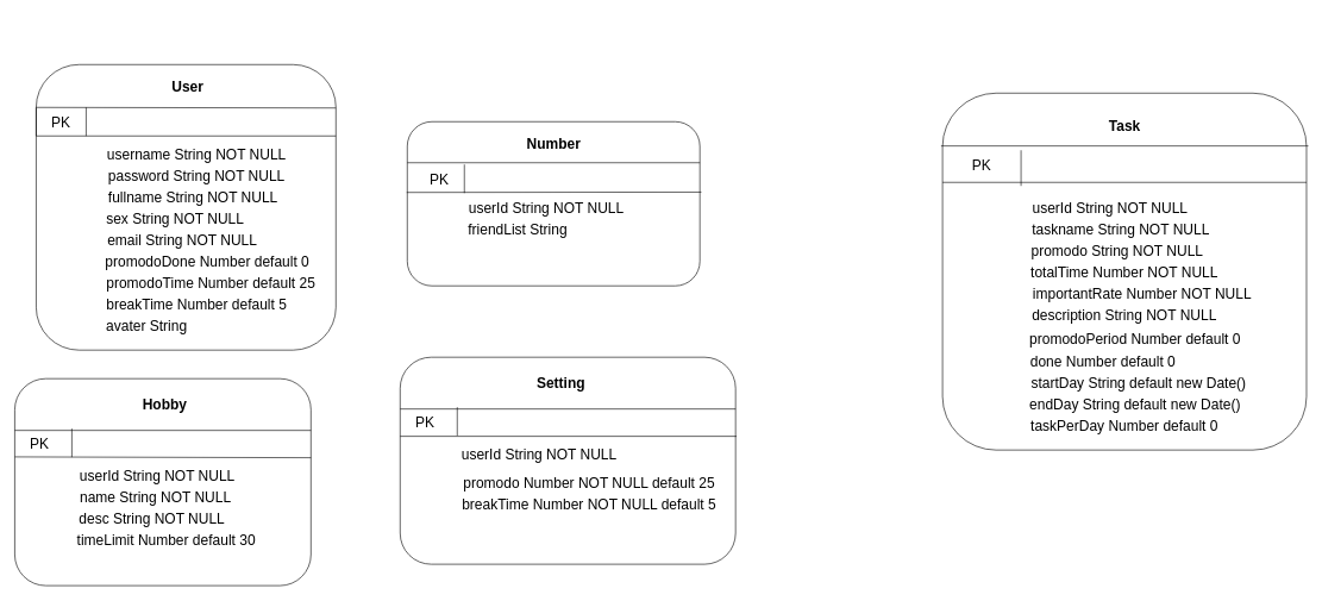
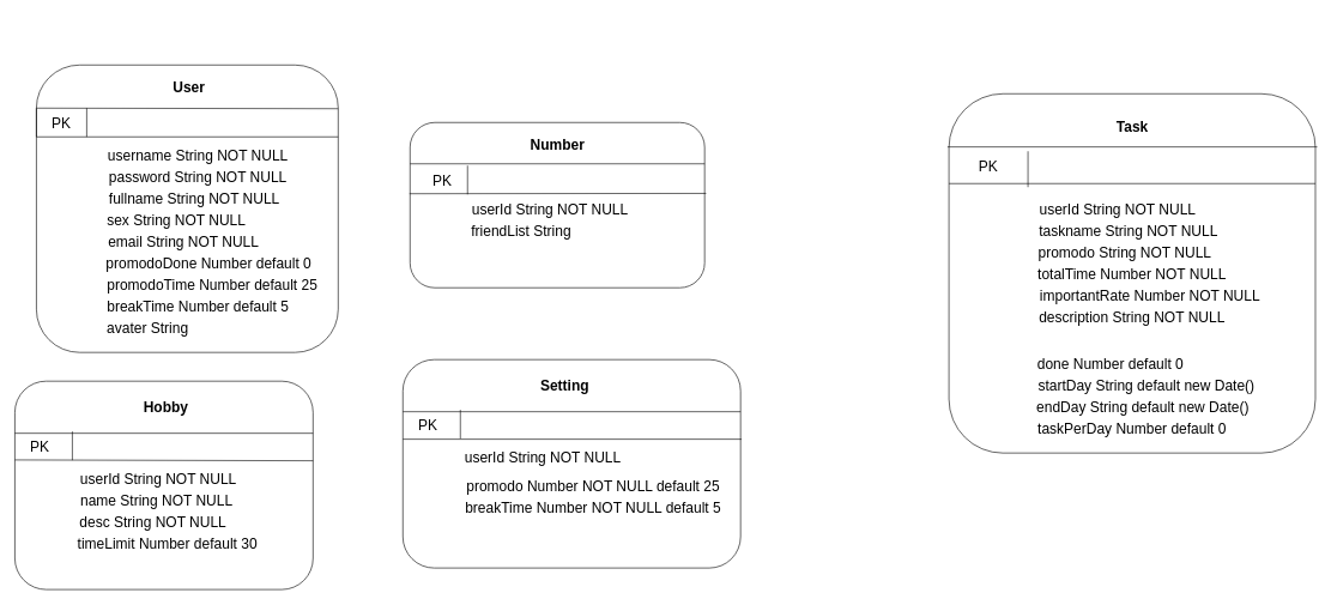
  <mxCell id="0" />
  <mxCell id="1" parent="0" />
  <mxCell id="2" value="" style="rounded=1;whiteSpace=wrap;html=1;" vertex="1" parent="1"><mxGeometry x="50" y="20" width="420" height="400" as="geometry" /></mxCell>
  <mxCell id="3" value="&lt;p style=&quot;line-height: 10; font-size: 20px;&quot;&gt;User&lt;/p&gt;" style="text;html=1;strokeColor=none;fillColor=none;align=center;verticalAlign=middle;whiteSpace=wrap;rounded=0;strokeWidth=2;sketch=0;shadow=0;fontStyle=1;fontSize=20;" vertex="1" parent="1"><mxGeometry x="220" y="30" width="85" height="40" as="geometry" /></mxCell>
  <mxCell id="4" value="" style="endArrow=none;html=1;rounded=0;fontSize=18;entryX=1;entryY=0.152;entryDx=0;entryDy=0;exitX=0;exitY=0.25;exitDx=0;exitDy=0;entryPerimeter=0;" edge="1" parent="1" source="2" target="2"><mxGeometry width="50" height="50" relative="1" as="geometry"><mxPoint x="130" y="130" as="sourcePoint" /><mxPoint x="180" y="80" as="targetPoint" /><Array as="points"><mxPoint x="50" y="80" /></Array></mxGeometry></mxCell>
  <mxCell id="5" value="" style="endArrow=none;html=1;rounded=0;fontSize=20;exitX=0;exitY=0.25;exitDx=0;exitDy=0;entryX=1;entryY=0.25;entryDx=0;entryDy=0;" edge="1" parent="1" source="2" target="2"><mxGeometry width="50" height="50" relative="1" as="geometry"><mxPoint x="130" y="170" as="sourcePoint" /><mxPoint x="180" y="120" as="targetPoint" /></mxGeometry></mxCell>
  <mxCell id="6" value="PK" style="text;html=1;strokeColor=none;fillColor=none;align=center;verticalAlign=middle;whiteSpace=wrap;rounded=0;shadow=0;sketch=0;fontSize=20;" vertex="1" parent="1"><mxGeometry x="50" y="80" width="70" height="40" as="geometry" /></mxCell>
  <mxCell id="7" value="" style="endArrow=none;html=1;rounded=0;fontSize=20;" edge="1" parent="1"><mxGeometry width="50" height="50" relative="1" as="geometry"><mxPoint x="120" y="120" as="sourcePoint" /><mxPoint x="120" y="80" as="targetPoint" /></mxGeometry></mxCell>
  <mxCell id="8" value="username String NOT NULL" style="text;html=1;strokeColor=none;fillColor=none;align=center;verticalAlign=middle;whiteSpace=wrap;rounded=0;shadow=0;sketch=0;fontSize=20;" vertex="1" parent="1"><mxGeometry x="130" y="130" width="290" height="30" as="geometry" /></mxCell>
  <mxCell id="9" value="password String NOT NULL" style="text;html=1;strokeColor=none;fillColor=none;align=center;verticalAlign=middle;whiteSpace=wrap;rounded=0;shadow=0;sketch=0;fontSize=20;" vertex="1" parent="1"><mxGeometry x="145" y="160" width="260" height="30" as="geometry" /></mxCell>
  <mxCell id="10" value="fullname String NOT NULL" style="text;html=1;strokeColor=none;fillColor=none;align=center;verticalAlign=middle;whiteSpace=wrap;rounded=0;shadow=0;sketch=0;fontSize=20;" vertex="1" parent="1"><mxGeometry x="150" y="190" width="240" height="30" as="geometry" /></mxCell>
  <mxCell id="11" value="sex String NOT NULL" style="text;html=1;strokeColor=none;fillColor=none;align=center;verticalAlign=middle;whiteSpace=wrap;rounded=0;shadow=0;sketch=0;fontSize=20;" vertex="1" parent="1"><mxGeometry x="145" y="220" width="200" height="30" as="geometry" /></mxCell>
  <mxCell id="12" value="email String NOT NULL" style="text;html=1;strokeColor=none;fillColor=none;align=center;verticalAlign=middle;whiteSpace=wrap;rounded=0;shadow=0;sketch=0;fontSize=20;" vertex="1" parent="1"><mxGeometry x="145" y="250" width="220" height="30" as="geometry" /></mxCell>
  <mxCell id="13" value="promodoDone Number default 0" style="text;html=1;strokeColor=none;fillColor=none;align=center;verticalAlign=middle;whiteSpace=wrap;rounded=0;shadow=0;sketch=0;fontSize=20;" vertex="1" parent="1"><mxGeometry x="145" y="280" width="290" height="30" as="geometry" /></mxCell>
  <mxCell id="14" value="promodoTime Number default 25" style="text;html=1;strokeColor=none;fillColor=none;align=center;verticalAlign=middle;whiteSpace=wrap;rounded=0;shadow=0;sketch=0;fontSize=20;" vertex="1" parent="1"><mxGeometry x="145" y="310" width="300" height="30" as="geometry" /></mxCell>
  <mxCell id="15" value="breakTime Number default 5" style="text;html=1;strokeColor=none;fillColor=none;align=center;verticalAlign=middle;whiteSpace=wrap;rounded=0;shadow=0;sketch=0;fontSize=20;" vertex="1" parent="1"><mxGeometry x="145" y="340" width="260" height="30" as="geometry" /></mxCell>
  <mxCell id="16" value="avater String" style="text;html=1;strokeColor=none;fillColor=none;align=center;verticalAlign=middle;whiteSpace=wrap;rounded=0;shadow=0;sketch=0;fontSize=20;" vertex="1" parent="1"><mxGeometry x="145" y="370" width="120" height="30" as="geometry" /></mxCell>
  <mxCell id="17" value="" style="rounded=1;whiteSpace=wrap;html=1;" vertex="1" parent="1"><mxGeometry x="570" y="100" width="410" height="230" as="geometry" /></mxCell>
  <mxCell id="18" value="" style="endArrow=none;html=1;rounded=0;fontSize=20;exitX=0;exitY=0.25;exitDx=0;exitDy=0;entryX=1;entryY=0.25;entryDx=0;entryDy=0;" edge="1" parent="1" source="17" target="17"><mxGeometry width="50" height="50" relative="1" as="geometry"><mxPoint x="610" y="110" as="sourcePoint" /><mxPoint x="660" y="60" as="targetPoint" /></mxGeometry></mxCell>
  <mxCell id="19" value="&lt;p style=&quot;line-height: 10 ; font-size: 20px&quot;&gt;Number&lt;/p&gt;" style="text;html=1;strokeColor=none;fillColor=none;align=center;verticalAlign=middle;whiteSpace=wrap;rounded=0;strokeWidth=2;sketch=0;shadow=0;fontStyle=1;fontSize=20;" vertex="1" parent="1"><mxGeometry x="732.5" y="110" width="85" height="40" as="geometry" /></mxCell>
  <mxCell id="20" value="PK" style="text;html=1;strokeColor=none;fillColor=none;align=center;verticalAlign=middle;whiteSpace=wrap;rounded=0;shadow=0;sketch=0;fontSize=20;" vertex="1" parent="1"><mxGeometry x="580" y="160" width="70" height="40" as="geometry" /></mxCell>
  <mxCell id="21" value="" style="endArrow=none;html=1;rounded=0;fontSize=20;entryX=1.005;entryY=0.429;entryDx=0;entryDy=0;entryPerimeter=0;exitX=-0.002;exitY=0.431;exitDx=0;exitDy=0;exitPerimeter=0;" edge="1" parent="1" source="17" target="17"><mxGeometry width="50" height="50" relative="1" as="geometry"><mxPoint x="590" y="180" as="sourcePoint" /><mxPoint x="640" y="130" as="targetPoint" /></mxGeometry></mxCell>
  <mxCell id="22" value="userId String NOT NULL" style="text;html=1;strokeColor=none;fillColor=none;align=center;verticalAlign=middle;whiteSpace=wrap;rounded=0;shadow=0;sketch=0;fontSize=20;" vertex="1" parent="1"><mxGeometry x="650" y="205" width="230" height="30" as="geometry" /></mxCell>
  <mxCell id="23" value="friendList String" style="text;html=1;strokeColor=none;fillColor=none;align=center;verticalAlign=middle;whiteSpace=wrap;rounded=0;shadow=0;sketch=0;fontSize=20;" vertex="1" parent="1"><mxGeometry x="650" y="235" width="150" height="30" as="geometry" /></mxCell>
  <mxCell id="24" value="" style="endArrow=none;html=1;rounded=0;fontSize=20;" edge="1" parent="1"><mxGeometry width="50" height="50" relative="1" as="geometry"><mxPoint x="650" y="200" as="sourcePoint" /><mxPoint x="650" y="160" as="targetPoint" /></mxGeometry></mxCell>
  <mxCell id="25" value="" style="rounded=1;whiteSpace=wrap;html=1;" vertex="1" parent="1"><mxGeometry x="20" y="460" width="415" height="290" as="geometry" /></mxCell>
  <mxCell id="26" value="&lt;p style=&quot;line-height: 10 ; font-size: 20px&quot;&gt;Hobby&lt;/p&gt;" style="text;html=1;strokeColor=none;fillColor=none;align=center;verticalAlign=middle;whiteSpace=wrap;rounded=0;strokeWidth=2;sketch=0;shadow=0;fontStyle=1;fontSize=20;" vertex="1" parent="1"><mxGeometry x="187.5" y="460" width="85" height="70" as="geometry" /></mxCell>
  <mxCell id="27" value="" style="endArrow=none;html=1;rounded=0;fontSize=20;entryX=1;entryY=0.25;entryDx=0;entryDy=0;exitX=0;exitY=0.25;exitDx=0;exitDy=0;" edge="1" parent="1" source="25" target="25"><mxGeometry width="50" height="50" relative="1" as="geometry"><mxPoint x="200" y="630" as="sourcePoint" /><mxPoint x="250" y="580" as="targetPoint" /></mxGeometry></mxCell>
  <mxCell id="28" value="PK" style="text;html=1;strokeColor=none;fillColor=none;align=center;verticalAlign=middle;whiteSpace=wrap;rounded=0;shadow=0;sketch=0;fontSize=20;" vertex="1" parent="1"><mxGeometry x="20" y="530" width="70" height="40" as="geometry" /></mxCell>
  <mxCell id="29" value="" style="endArrow=none;html=1;rounded=0;fontSize=20;entryX=1;entryY=0.382;entryDx=0;entryDy=0;entryPerimeter=0;exitX=0;exitY=0.378;exitDx=0;exitDy=0;exitPerimeter=0;" edge="1" parent="1" source="25" target="25"><mxGeometry width="50" height="50" relative="1" as="geometry"><mxPoint x="290" y="630" as="sourcePoint" /><mxPoint x="340" y="580" as="targetPoint" /></mxGeometry></mxCell>
  <mxCell id="30" value="" style="endArrow=none;html=1;rounded=0;fontSize=20;" edge="1" parent="1"><mxGeometry width="50" height="50" relative="1" as="geometry"><mxPoint x="100" y="570" as="sourcePoint" /><mxPoint x="100" y="530" as="targetPoint" /></mxGeometry></mxCell>
  <mxCell id="31" value="userId String NOT NULL" style="text;html=1;strokeColor=none;fillColor=none;align=center;verticalAlign=middle;whiteSpace=wrap;rounded=0;shadow=0;sketch=0;fontSize=20;" vertex="1" parent="1"><mxGeometry x="105" y="580" width="230" height="30" as="geometry" /></mxCell>
  <mxCell id="32" value="name String NOT NULL" style="text;html=1;strokeColor=none;fillColor=none;align=center;verticalAlign=middle;whiteSpace=wrap;rounded=0;shadow=0;sketch=0;fontSize=20;" vertex="1" parent="1"><mxGeometry x="105" y="610" width="225" height="30" as="geometry" /></mxCell>
  <mxCell id="33" style="edgeStyle=orthogonalEdgeStyle;rounded=0;orthogonalLoop=1;jettySize=auto;html=1;exitX=0.5;exitY=1;exitDx=0;exitDy=0;fontSize=20;" edge="1" parent="1" source="32" target="32"><mxGeometry relative="1" as="geometry" /></mxCell>
  <mxCell id="34" value="desc String NOT NULL" style="text;html=1;strokeColor=none;fillColor=none;align=center;verticalAlign=middle;whiteSpace=wrap;rounded=0;shadow=0;sketch=0;fontSize=20;" vertex="1" parent="1"><mxGeometry x="105" y="640" width="215" height="30" as="geometry" /></mxCell>
  <mxCell id="35" value="timeLimit Number default 30" style="text;html=1;strokeColor=none;fillColor=none;align=center;verticalAlign=middle;whiteSpace=wrap;rounded=0;shadow=0;sketch=0;fontSize=20;" vertex="1" parent="1"><mxGeometry x="105" y="670" width="255" height="30" as="geometry" /></mxCell>
  <mxCell id="36" value="" style="rounded=1;whiteSpace=wrap;html=1;" vertex="1" parent="1"><mxGeometry x="560" y="430" width="470" height="290" as="geometry" /></mxCell>
  <mxCell id="37" value="&lt;p style=&quot;line-height: 10 ; font-size: 20px&quot;&gt;Setting&lt;/p&gt;" style="text;html=1;strokeColor=none;fillColor=none;align=center;verticalAlign=middle;whiteSpace=wrap;rounded=0;strokeWidth=2;sketch=0;shadow=0;fontStyle=1;fontSize=20;" vertex="1" parent="1"><mxGeometry x="742.5" y="430" width="85" height="70" as="geometry" /></mxCell>
  <mxCell id="38" value="" style="endArrow=none;html=1;rounded=0;fontSize=20;exitX=0;exitY=0.25;exitDx=0;exitDy=0;entryX=1;entryY=0.25;entryDx=0;entryDy=0;" edge="1" parent="1" source="36" target="36"><mxGeometry width="50" height="50" relative="1" as="geometry"><mxPoint x="600" y="570" as="sourcePoint" /><mxPoint x="650" y="520" as="targetPoint" /></mxGeometry></mxCell>
  <mxCell id="39" value="PK" style="text;html=1;strokeColor=none;fillColor=none;align=center;verticalAlign=middle;whiteSpace=wrap;rounded=0;shadow=0;sketch=0;fontSize=20;" vertex="1" parent="1"><mxGeometry x="560" y="500" width="70" height="40" as="geometry" /></mxCell>
  <mxCell id="40" value="" style="endArrow=none;html=1;rounded=0;fontSize=20;exitX=0;exitY=0.382;exitDx=0;exitDy=0;exitPerimeter=0;entryX=1.003;entryY=0.382;entryDx=0;entryDy=0;entryPerimeter=0;" edge="1" parent="1" source="36" target="36"><mxGeometry width="50" height="50" relative="1" as="geometry"><mxPoint x="710" y="620" as="sourcePoint" /><mxPoint x="980" y="550" as="targetPoint" /></mxGeometry></mxCell>
  <mxCell id="41" value="" style="endArrow=none;html=1;rounded=0;fontSize=20;" edge="1" parent="1"><mxGeometry width="50" height="50" relative="1" as="geometry"><mxPoint x="640" y="540" as="sourcePoint" /><mxPoint x="640" y="500" as="targetPoint" /></mxGeometry></mxCell>
  <mxCell id="42" value="userId String NOT NULL" style="text;html=1;strokeColor=none;fillColor=none;align=center;verticalAlign=middle;whiteSpace=wrap;rounded=0;shadow=0;sketch=0;fontSize=20;" vertex="1" parent="1"><mxGeometry x="640" y="550" width="230" height="30" as="geometry" /></mxCell>
  <mxCell id="43" value="promodo Number NOT NULL default 25" style="text;html=1;strokeColor=none;fillColor=none;align=center;verticalAlign=middle;whiteSpace=wrap;rounded=0;shadow=0;sketch=0;fontSize=20;" vertex="1" parent="1"><mxGeometry x="640" y="590" width="370" height="30" as="geometry" /></mxCell>
  <mxCell id="44" value="breakTime Number NOT NULL default 5" style="text;html=1;strokeColor=none;fillColor=none;align=center;verticalAlign=middle;whiteSpace=wrap;rounded=0;shadow=0;sketch=0;fontSize=20;" vertex="1" parent="1"><mxGeometry x="640" y="620" width="370" height="30" as="geometry" /></mxCell>
  <mxCell id="45" value="" style="rounded=1;whiteSpace=wrap;html=1;" vertex="1" parent="1"><mxGeometry x="1320" y="60" width="510" height="500" as="geometry" /></mxCell>
  <mxCell id="46" value="&lt;p style=&quot;line-height: 10 ; font-size: 20px&quot;&gt;Task&lt;/p&gt;" style="text;html=1;strokeColor=none;fillColor=none;align=center;verticalAlign=middle;whiteSpace=wrap;rounded=0;strokeWidth=2;sketch=0;shadow=0;fontStyle=1;fontSize=20;" vertex="1" parent="1"><mxGeometry x="1532.5" y="70" width="85" height="70" as="geometry" /></mxCell>
  <mxCell id="47" value="" style="endArrow=none;html=1;rounded=0;fontSize=20;entryX=1.005;entryY=0.148;entryDx=0;entryDy=0;entryPerimeter=0;exitX=-0.004;exitY=0.148;exitDx=0;exitDy=0;exitPerimeter=0;" edge="1" parent="1" source="45" target="45"><mxGeometry width="50" height="50" relative="1" as="geometry"><mxPoint x="1530" y="220" as="sourcePoint" /><mxPoint x="1580" y="170" as="targetPoint" /></mxGeometry></mxCell>
  <mxCell id="48" value="PK" style="text;html=1;strokeColor=none;fillColor=none;align=center;verticalAlign=middle;whiteSpace=wrap;rounded=0;shadow=0;sketch=0;fontSize=20;" vertex="1" parent="1"><mxGeometry x="1340" y="140" width="70" height="40" as="geometry" /></mxCell>
  <mxCell id="49" value="" style="endArrow=none;html=1;rounded=0;fontSize=20;entryX=1;entryY=0.25;entryDx=0;entryDy=0;exitX=0;exitY=0.25;exitDx=0;exitDy=0;" edge="1" parent="1" source="45" target="45"><mxGeometry width="50" height="50" relative="1" as="geometry"><mxPoint x="1630" y="260" as="sourcePoint" /><mxPoint x="1680" y="210" as="targetPoint" /></mxGeometry></mxCell>
  <mxCell id="50" value="" style="endArrow=none;html=1;rounded=0;fontSize=20;" edge="1" parent="1"><mxGeometry width="50" height="50" relative="1" as="geometry"><mxPoint x="1430" y="190" as="sourcePoint" /><mxPoint x="1430" y="140" as="targetPoint" /></mxGeometry></mxCell>
  <mxCell id="51" value="userId String NOT NULL" style="text;html=1;strokeColor=none;fillColor=none;align=center;verticalAlign=middle;whiteSpace=wrap;rounded=0;shadow=0;sketch=0;fontSize=20;" vertex="1" parent="1"><mxGeometry x="1440" y="205" width="230" height="30" as="geometry" /></mxCell>
  <mxCell id="52" value="taskname String NOT NULL" style="text;html=1;strokeColor=none;fillColor=none;align=center;verticalAlign=middle;whiteSpace=wrap;rounded=0;shadow=0;sketch=0;fontSize=20;" vertex="1" parent="1"><mxGeometry x="1440" y="235" width="260" height="30" as="geometry" /></mxCell>
  <mxCell id="53" value="promodo String NOT NULL" style="text;html=1;strokeColor=none;fillColor=none;align=center;verticalAlign=middle;whiteSpace=wrap;rounded=0;shadow=0;sketch=0;fontSize=20;" vertex="1" parent="1"><mxGeometry x="1440" y="265" width="250" height="30" as="geometry" /></mxCell>
  <mxCell id="54" value="totalTime Number NOT NULL" style="text;html=1;strokeColor=none;fillColor=none;align=center;verticalAlign=middle;whiteSpace=wrap;rounded=0;shadow=0;sketch=0;fontSize=20;" vertex="1" parent="1"><mxGeometry x="1440" y="295" width="270" height="30" as="geometry" /></mxCell>
  <mxCell id="55" value="importantRate Number NOT NULL" style="text;html=1;strokeColor=none;fillColor=none;align=center;verticalAlign=middle;whiteSpace=wrap;rounded=0;shadow=0;sketch=0;fontSize=20;" vertex="1" parent="1"><mxGeometry x="1440" y="325" width="320" height="30" as="geometry" /></mxCell>
  <mxCell id="56" value="description String NOT NULL" style="text;html=1;strokeColor=none;fillColor=none;align=center;verticalAlign=middle;whiteSpace=wrap;rounded=0;shadow=0;sketch=0;fontSize=20;" vertex="1" parent="1"><mxGeometry x="1440" y="355" width="270" height="30" as="geometry" /></mxCell>
- <mxCell id="57" value="promodoPeriod Number default 0" style="text;html=1;strokeColor=none;fillColor=none;align=center;verticalAlign=middle;whiteSpace=wrap;rounded=0;shadow=0;sketch=0;fontSize=20;" vertex="1" parent="1"><mxGeometry x="1440" y="389" width="300" height="30" as="geometry" /></mxCell>
  <mxCell id="58" value="done Number default 0" style="text;html=1;strokeColor=none;fillColor=none;align=center;verticalAlign=middle;whiteSpace=wrap;rounded=0;shadow=0;sketch=0;fontSize=20;" vertex="1" parent="1"><mxGeometry x="1440" y="420" width="210" height="30" as="geometry" /></mxCell>
  <mxCell id="59" value="startDay String default new Date()" style="text;html=1;strokeColor=none;fillColor=none;align=center;verticalAlign=middle;whiteSpace=wrap;rounded=0;shadow=0;sketch=0;fontSize=20;" vertex="1" parent="1"><mxGeometry x="1440" y="450" width="310" height="30" as="geometry" /></mxCell>
  <mxCell id="60" value="endDay String default new Date()" style="text;html=1;strokeColor=none;fillColor=none;align=center;verticalAlign=middle;whiteSpace=wrap;rounded=0;shadow=0;sketch=0;fontSize=20;" vertex="1" parent="1"><mxGeometry x="1440" y="480" width="300" height="30" as="geometry" /></mxCell>
  <mxCell id="61" value="taskPerDay Number default 0" style="text;html=1;strokeColor=none;fillColor=none;align=center;verticalAlign=middle;whiteSpace=wrap;rounded=0;shadow=0;sketch=0;fontSize=20;" vertex="1" parent="1"><mxGeometry x="1440" y="510" width="270" height="30" as="geometry" /></mxCell>
